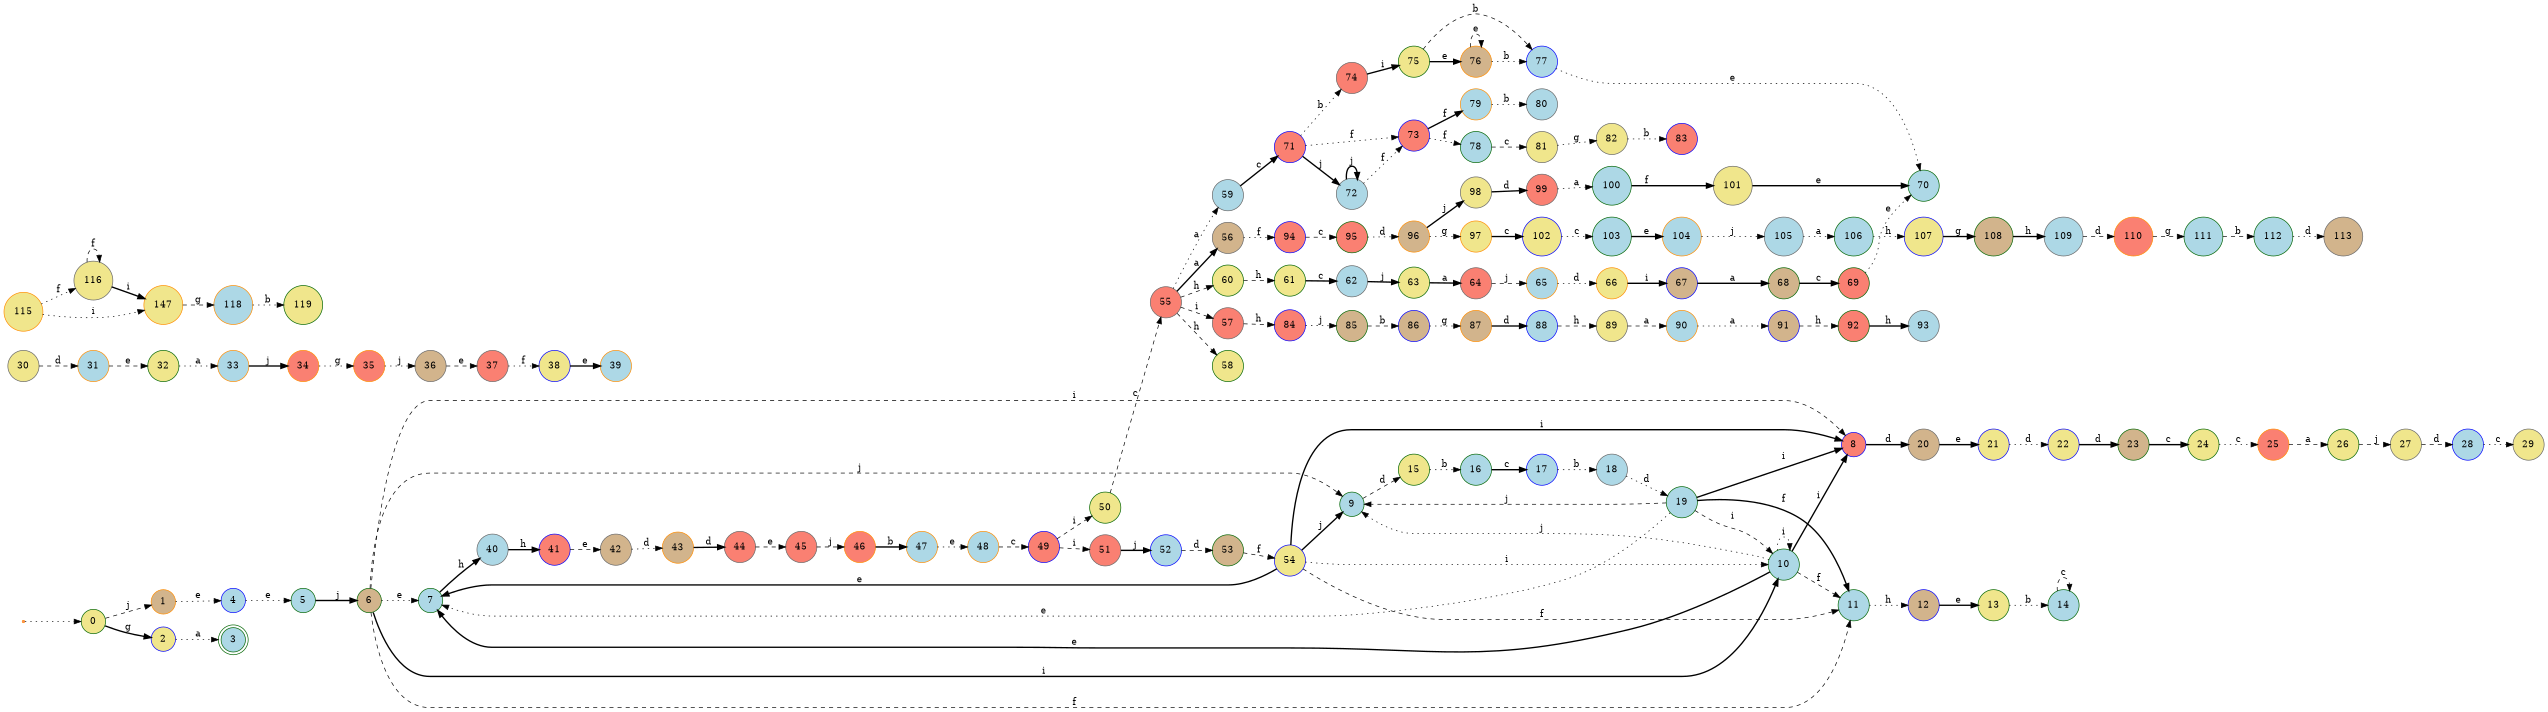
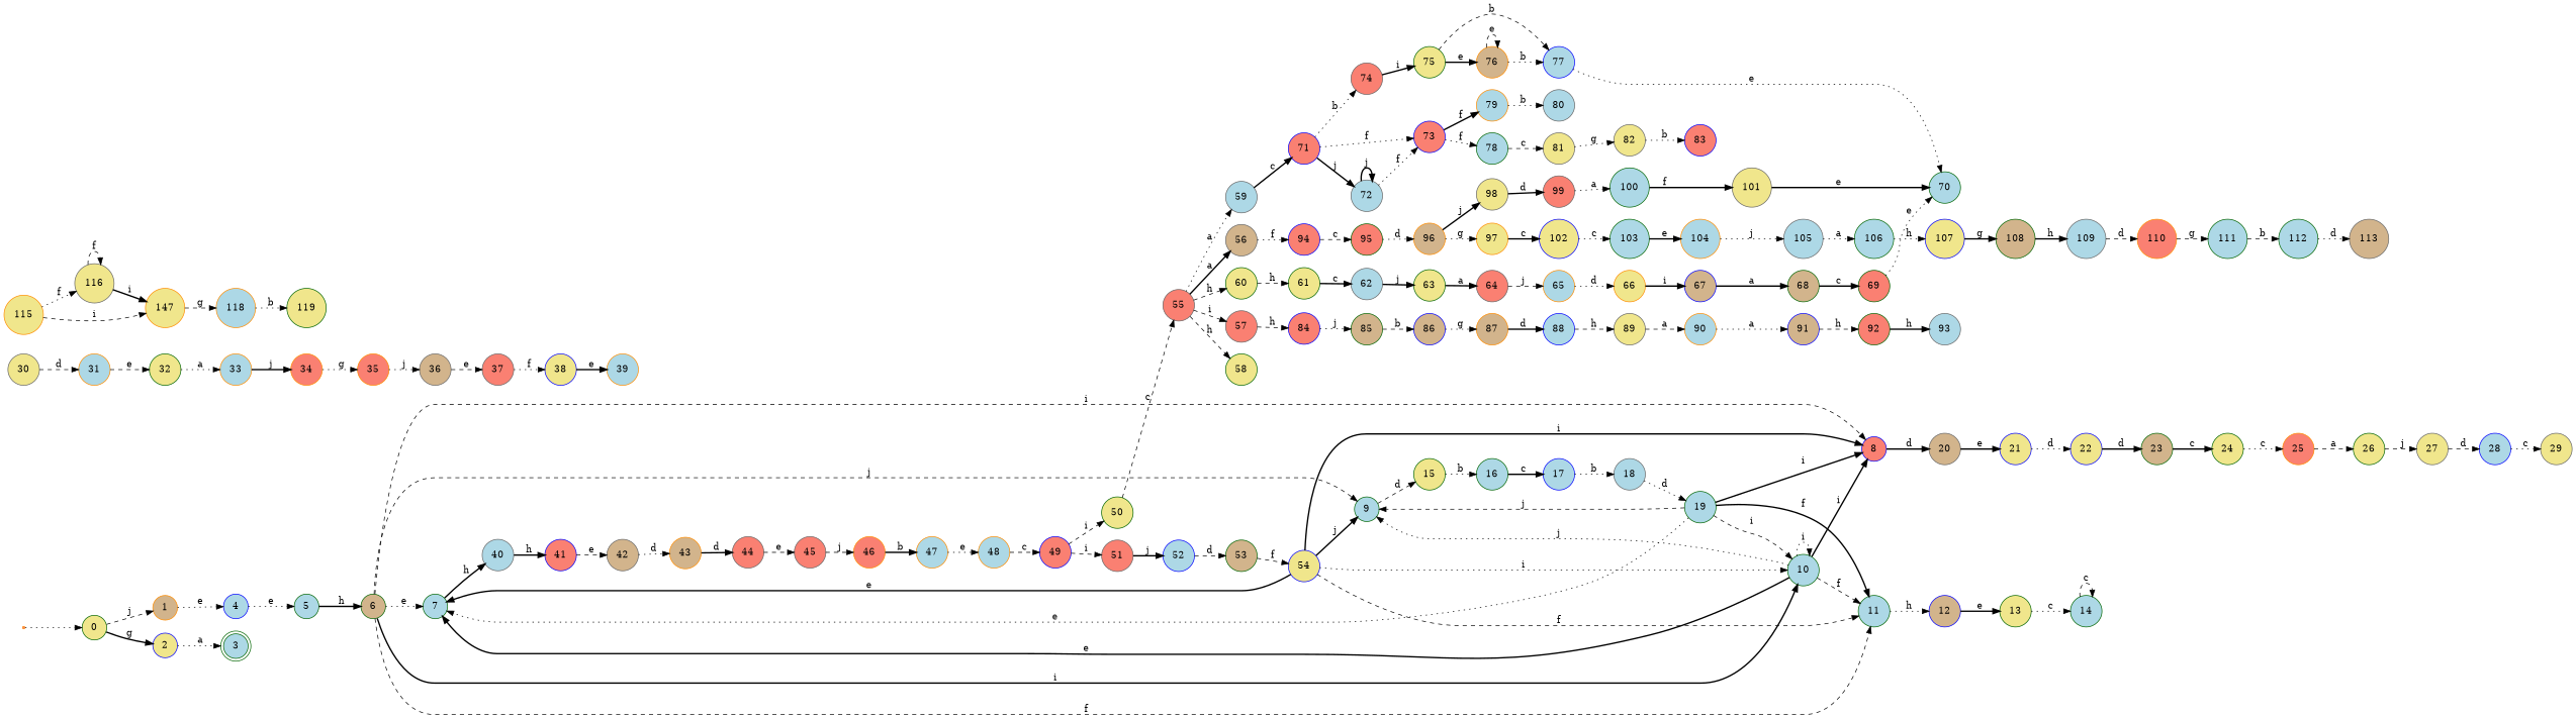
  digraph {
    rankdir=LR
    node [color=darkgreen fillcolor=lightblue shape=circle style=filled]
    edge [style=dotted]
    dummy0 [color=darkorange fillcolor=salmon shape=point]
    0 [fillcolor=khaki]
    1 [color=darkorange fillcolor=tan]
    2 [color=blue fillcolor=khaki]
    4 [color=blue]
    3 [shape=doublecircle]
    5
    6 [fillcolor=tan]
    7
    8 [color=blue fillcolor=salmon]
    9
    10
    11
    40 [color=gray40]
    20 [color=gray40 fillcolor=tan]
    15 [fillcolor=khaki]
    12 [color=blue fillcolor=tan]
    41 [color=blue fillcolor=salmon]
    21 [color=blue fillcolor=khaki]
    16
    13 [fillcolor=khaki]
    14
    17 [color=blue]
    18 [color=gray40]
    19
    22 [color=blue fillcolor=khaki]
    23 [fillcolor=tan]
    24 [fillcolor=khaki]
    25 [color=darkorange fillcolor=salmon]
    26 [fillcolor=khaki]
    27 [color=gray40 fillcolor=khaki]
    28 [color=blue]
    29 [color=gray40 fillcolor=khaki]
    30 [color=gray40 fillcolor=khaki]
    31 [color=darkorange]
    32 [fillcolor=khaki]
    33 [color=darkorange]
    34 [color=darkorange fillcolor=salmon]
    35 [color=darkorange fillcolor=salmon]
    36 [color=gray40 fillcolor=tan]
    37 [color=gray40 fillcolor=salmon]
    38 [color=blue fillcolor=khaki]
    39 [color=darkorange]
    42 [color=gray40 fillcolor=tan]
    43 [color=darkorange fillcolor=tan]
    44 [color=gray40 fillcolor=salmon]
    45 [color=gray40 fillcolor=salmon]
    46 [color=darkorange fillcolor=salmon]
    47 [color=darkorange]
    48 [color=darkorange]
    49 [color=blue fillcolor=salmon]
    50 [fillcolor=khaki]
    51 [color=gray40 fillcolor=salmon]
    55 [color=gray40 fillcolor=salmon]
    52 [color=blue]
    56 [color=gray40 fillcolor=tan]
    57 [color=gray40 fillcolor=salmon]
    58 [fillcolor=khaki]
    59 [color=gray40]
    60 [fillcolor=khaki]
    53 [fillcolor=tan]
    54 [color=blue fillcolor=khaki]
    94 [color=blue fillcolor=salmon]
    84 [color=blue fillcolor=salmon]
    71 [color=blue fillcolor=salmon]
    61 [fillcolor=khaki]
    95 [fillcolor=salmon]
    85 [fillcolor=tan]
    72 [color=gray40]
    73 [color=blue fillcolor=salmon]
    74 [color=gray40 fillcolor=salmon]
    62 [color=gray40]
    63 [fillcolor=khaki]
    64 [color=gray40 fillcolor=salmon]
    65 [color=darkorange]
    66 [color=darkorange fillcolor=khaki]
    67 [color=blue fillcolor=tan]
    68 [fillcolor=tan]
    69 [fillcolor=salmon]
    70
    78
    79 [color=darkorange]
    75 [fillcolor=khaki]
    81 [color=gray40 fillcolor=khaki]
    80 [color=gray40]
    76 [color=darkorange fillcolor=tan]
    77 [color=blue]
    82 [color=gray40 fillcolor=khaki]
    83 [color=blue fillcolor=salmon]
    86 [color=blue fillcolor=tan]
    87 [color=darkorange fillcolor=tan]
    88 [color=blue]
    89 [color=gray40 fillcolor=khaki]
    90 [color=darkorange]
    91 [color=blue fillcolor=tan]
    92 [fillcolor=salmon]
    93 [color=gray40]
    96 [color=darkorange fillcolor=tan]
    97 [color=darkorange fillcolor=khaki]
    98 [color=gray40 fillcolor=khaki]
    102 [color=blue fillcolor=khaki]
    99 [color=gray40 fillcolor=salmon]
    103
    100
    101 [color=gray40 fillcolor=khaki]
    104 [color=darkorange]
    105 [color=gray40]
    106
    107 [color=blue fillcolor=khaki]
    108 [fillcolor=tan]
    109 [color=gray40]
    110 [color=darkorange fillcolor=salmon]
    111
    112
    113 [color=gray40 fillcolor=tan]
    115 [color=darkorange fillcolor=khaki]
    116 [color=gray40 fillcolor=khaki]
    n118 [color=darkorange fillcolor=khaki label=147]
    118 [color=darkorange]
    119 [fillcolor=khaki]
    dummy0 -> 0
    0 -> 1 [label=j style=dashed]
    0 -> 2 [label=g style=bold]
    1 -> 4 [label=e]
    2 -> 3 [label=a]
    4 -> 5 [label=e]
-   5 -> 6 [label=j style=bold]
+   5 -> 6 [label=h style=bold]
    6 -> 7 [label=e]
    6 -> 8 [label=i style=dashed]
    6 -> 9 [label=j style=dashed]
    6 -> 10 [label=i style=bold]
    6 -> 11 [label=f style=dashed]
    7 -> 40 [label=h style=bold]
    8 -> 20 [label=d style=bold]
    9 -> 15 [label=d style=dashed]
    10 -> 7 [label=e style=bold]
    10 -> 8 [label=i style=bold]
    10 -> 9 [label=j]
    10 -> 10 [label=i]
    10 -> 11 [label=f style=dashed]
    11 -> 12 [label=h]
    40 -> 41 [label=h style=bold]
    20 -> 21 [label=e style=bold]
    15 -> 16 [label=b]
    12 -> 13 [label=e style=bold]
    41 -> 42 [label=e style=dashed]
    21 -> 22 [label=d]
    16 -> 17 [label=c style=bold]
-   13 -> 14 [label=b]
+   13 -> 14 [label=c]
    14 -> 14 [label=c style=dashed]
    17 -> 18 [label=b]
    18 -> 19 [label=d]
    19 -> 7 [label=e]
    19 -> 8 [label=i style=bold]
    19 -> 9 [label=j style=dashed]
    19 -> 10 [label=i style=dashed]
    19 -> 11 [label=f style=bold]
    22 -> 23 [label=d style=bold]
    23 -> 24 [label=c style=bold]
    24 -> 25 [label=c]
    25 -> 26 [label=a style=dashed]
    26 -> 27 [label=j style=dashed]
    27 -> 28 [label=d style=dashed]
    28 -> 29 [label=c]
    30 -> 31 [label=d style=dashed]
    31 -> 32 [label=e style=dashed]
    32 -> 33 [label=a]
    33 -> 34 [label=j style=bold]
    34 -> 35 [label=g]
    35 -> 36 [label=j]
    36 -> 37 [label=e style=dashed]
    37 -> 38 [label=f]
    38 -> 39 [label=e style=bold]
    42 -> 43 [label=d]
    43 -> 44 [label=d style=bold]
    44 -> 45 [label=e style=dashed]
    45 -> 46 [label=j style=dashed]
    46 -> 47 [label=b style=bold]
    47 -> 48 [label=e]
    48 -> 49 [label=c style=dashed]
    49 -> 50 [label=i style=dashed]
    49 -> 51 [label=i style=dashed]
    50 -> 55 [label=c style=dashed]
    51 -> 52 [label=j style=bold]
    55 -> 56 [label=a style=bold]
    55 -> 57 [label=i style=dashed]
    55 -> 58 [label=h style=dashed]
    55 -> 59 [label=a]
    55 -> 60 [label=h style=dashed]
    52 -> 53 [label=d style=dashed]
    56 -> 94 [label=f]
    57 -> 84 [label=h style=dashed]
    59 -> 71 [label=c style=bold]
    60 -> 61 [label=h style=dashed]
    53 -> 54 [label=f style=dashed]
    54 -> 7 [label=e style=bold]
    54 -> 8 [label=i style=bold]
    54 -> 9 [label=j style=bold]
    54 -> 10 [label=i]
    54 -> 11 [label=f style=dashed]
    94 -> 95 [label=c style=dashed]
    84 -> 85 [label=j]
    71 -> 72 [label=j style=bold]
    71 -> 73 [label=f]
    71 -> 74 [label=b]
    61 -> 62 [label=c style=bold]
    95 -> 96 [label=d]
    85 -> 86 [label=b style=dashed]
    72 -> 72 [label=j style=bold]
    72 -> 73 [label=f]
    73 -> 78 [label=f]
    73 -> 79 [label=f style=bold]
    74 -> 75 [label=i style=bold]
    62 -> 63 [label=j style=bold]
    63 -> 64 [label=a style=bold]
    64 -> 65 [label=j style=dashed]
    65 -> 66 [label=d]
    66 -> 67 [label=i style=bold]
    67 -> 68 [label=a style=bold]
    68 -> 69 [label=c style=bold]
    69 -> 70 [label=e]
    78 -> 81 [label=c style=dashed]
    79 -> 80 [label=b]
    75 -> 76 [label=e style=bold]
    75 -> 77 [label=b style=dashed]
    81 -> 82 [label=g]
    76 -> 76 [label=e style=dashed]
    76 -> 77 [label=b]
    77 -> 70 [label=e]
    82 -> 83 [label=b]
    86 -> 87 [label=g]
    87 -> 88 [label=d style=bold]
    88 -> 89 [label=h style=dashed]
    89 -> 90 [label=a style=dashed]
    90 -> 91 [label=a]
    91 -> 92 [label=h style=dashed]
    92 -> 93 [label=h style=bold]
    96 -> 97 [label=g]
    96 -> 98 [label=j style=bold]
    97 -> 102 [label=c style=bold]
    98 -> 99 [label=d style=bold]
    102 -> 103 [label=c]
    99 -> 100 [label=a]
    103 -> 104 [label=e style=bold]
    100 -> 101 [label=f style=bold]
    101 -> 70 [label=e style=bold]
    104 -> 105 [label=j]
    105 -> 106 [label=a]
    106 -> 107 [label=h]
    107 -> 108 [label=g style=bold]
    108 -> 109 [label=h style=bold]
    109 -> 110 [label=d style=dashed]
    110 -> 111 [label=g style=dashed]
    111 -> 112 [label=b style=dashed]
    112 -> 113 [label=d]
    115 -> 116 [label=f]
-   115 -> n118 [label=i]
+   115 -> n118 [label=i style=dashed]
    116 -> 116 [label=f style=dashed]
    116 -> n118 [label=i style=bold]
    n118 -> 118 [label=g style=dashed]
    118 -> 119 [label=b]
  }
